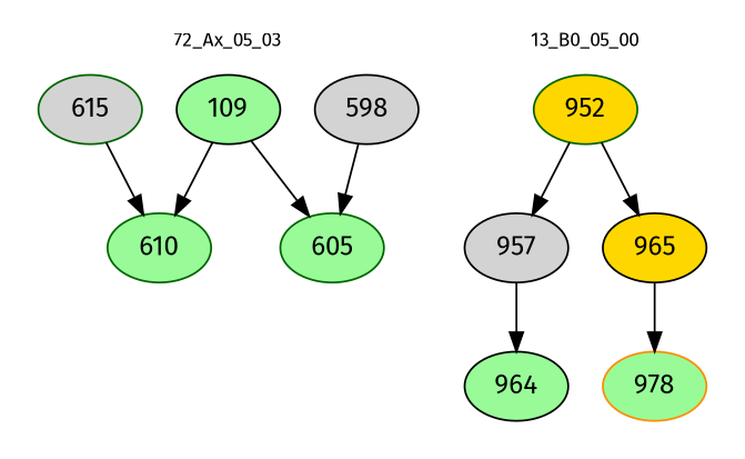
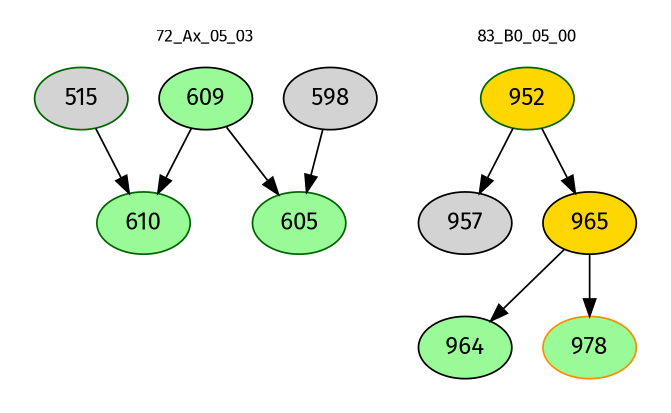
  digraph {
    fontname="Fira Sans"
    node [color=black fillcolor=palegreen fontname="Fira Sans" style=filled]
    edge [color=black fontname="Fira Sans"]
-   n1 [label=109]
+   n1 [label=609]
    n2 [color=darkgreen label=605]
    n3 [color=darkgreen label=610]
    n4 [fillcolor=lightgrey label=598]
-   n5 [color=darkgreen fillcolor=lightgrey label=615]
+   n5 [color=darkgreen fillcolor=lightgrey label=515]
    n6 [color=darkgreen fillcolor=gold label=952]
    n7 [fillcolor=lightgrey label=957]
    n8 [fillcolor=gold label=965]
    n9 [label=964]
    n10 [color=darkorange label=978]
    subgraph cluster_1 {
      color=white
      fontsize=10
      label="72_Ax_05_03"
      n1
      n2
      n3
      n4
      n5
    }
    subgraph cluster_2 {
      color=white
      fontsize=10
-     label="13_B0_05_00"
+     label="83_B0_05_00"
      n6
      n7
      n8
      n9
      n10
    }
    n1 -> n2
    n1 -> n3
    n4 -> n2
    n5 -> n3
    n6 -> n7
    n6 -> n8
-   n7 -> n9
+   n8 -> n9
    n8 -> n10
  }
